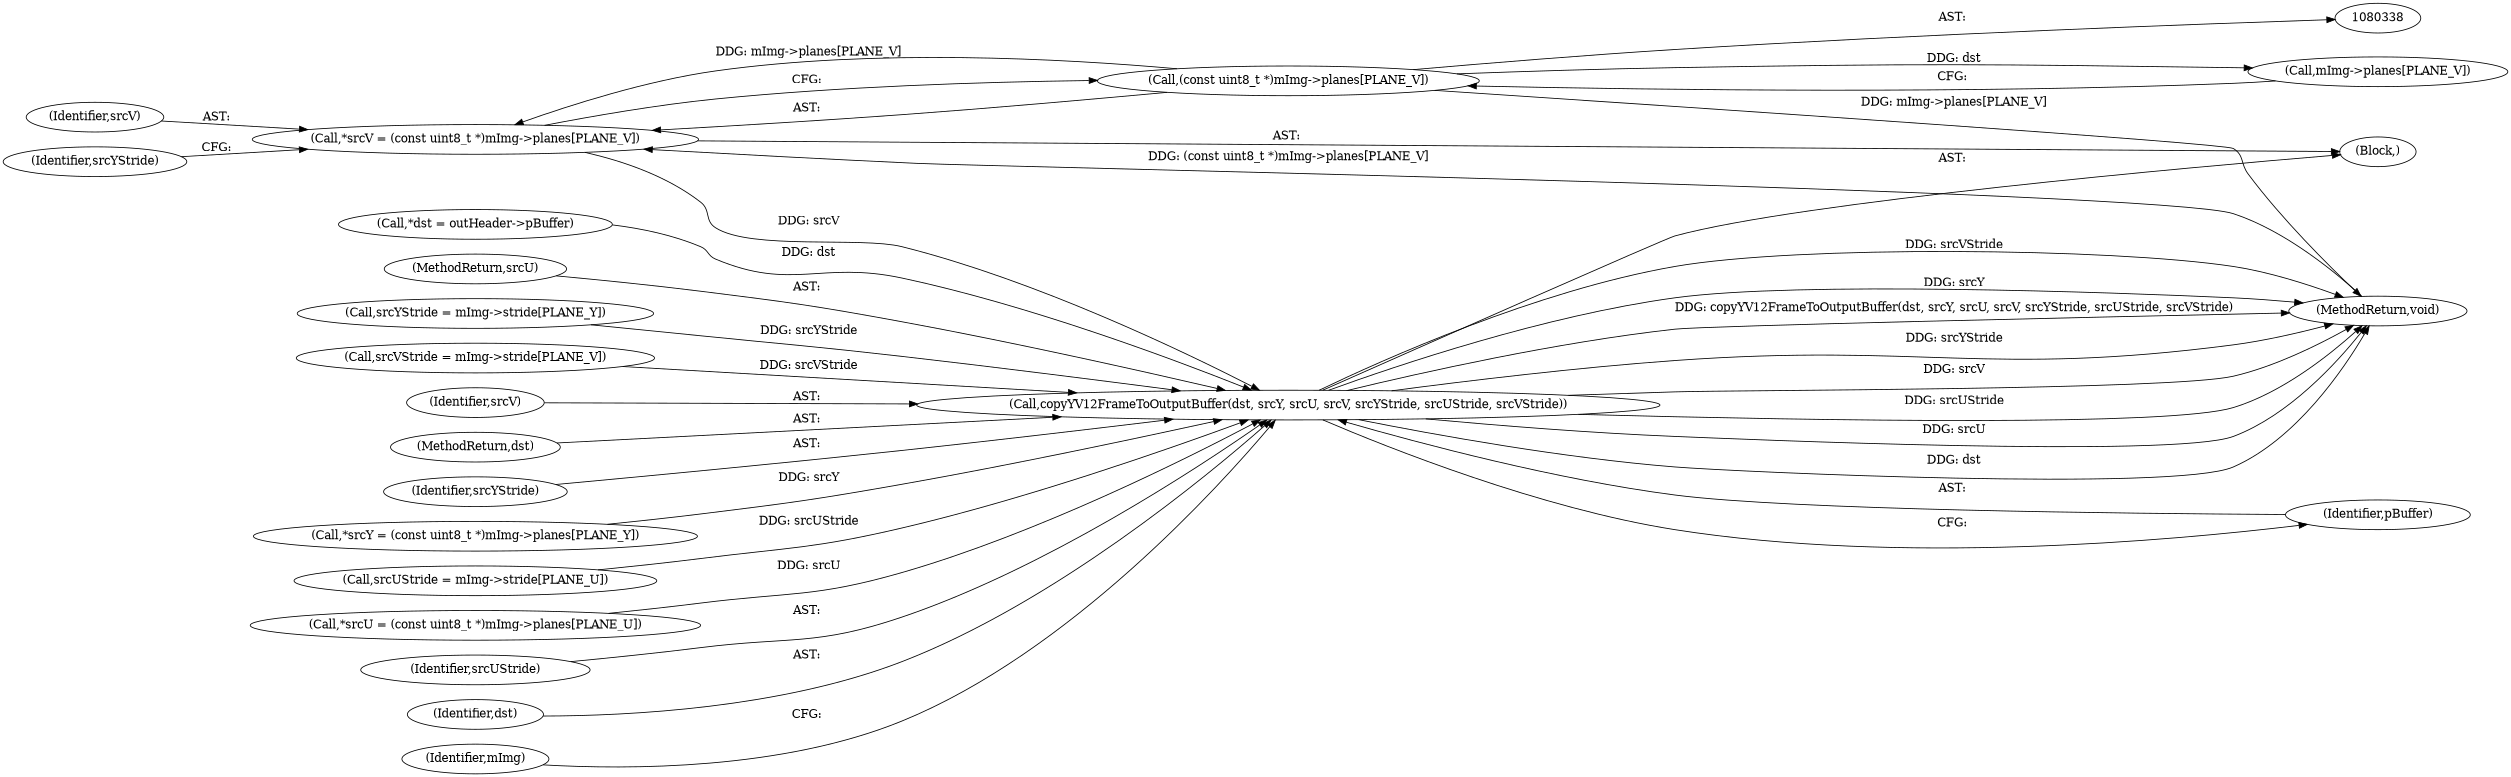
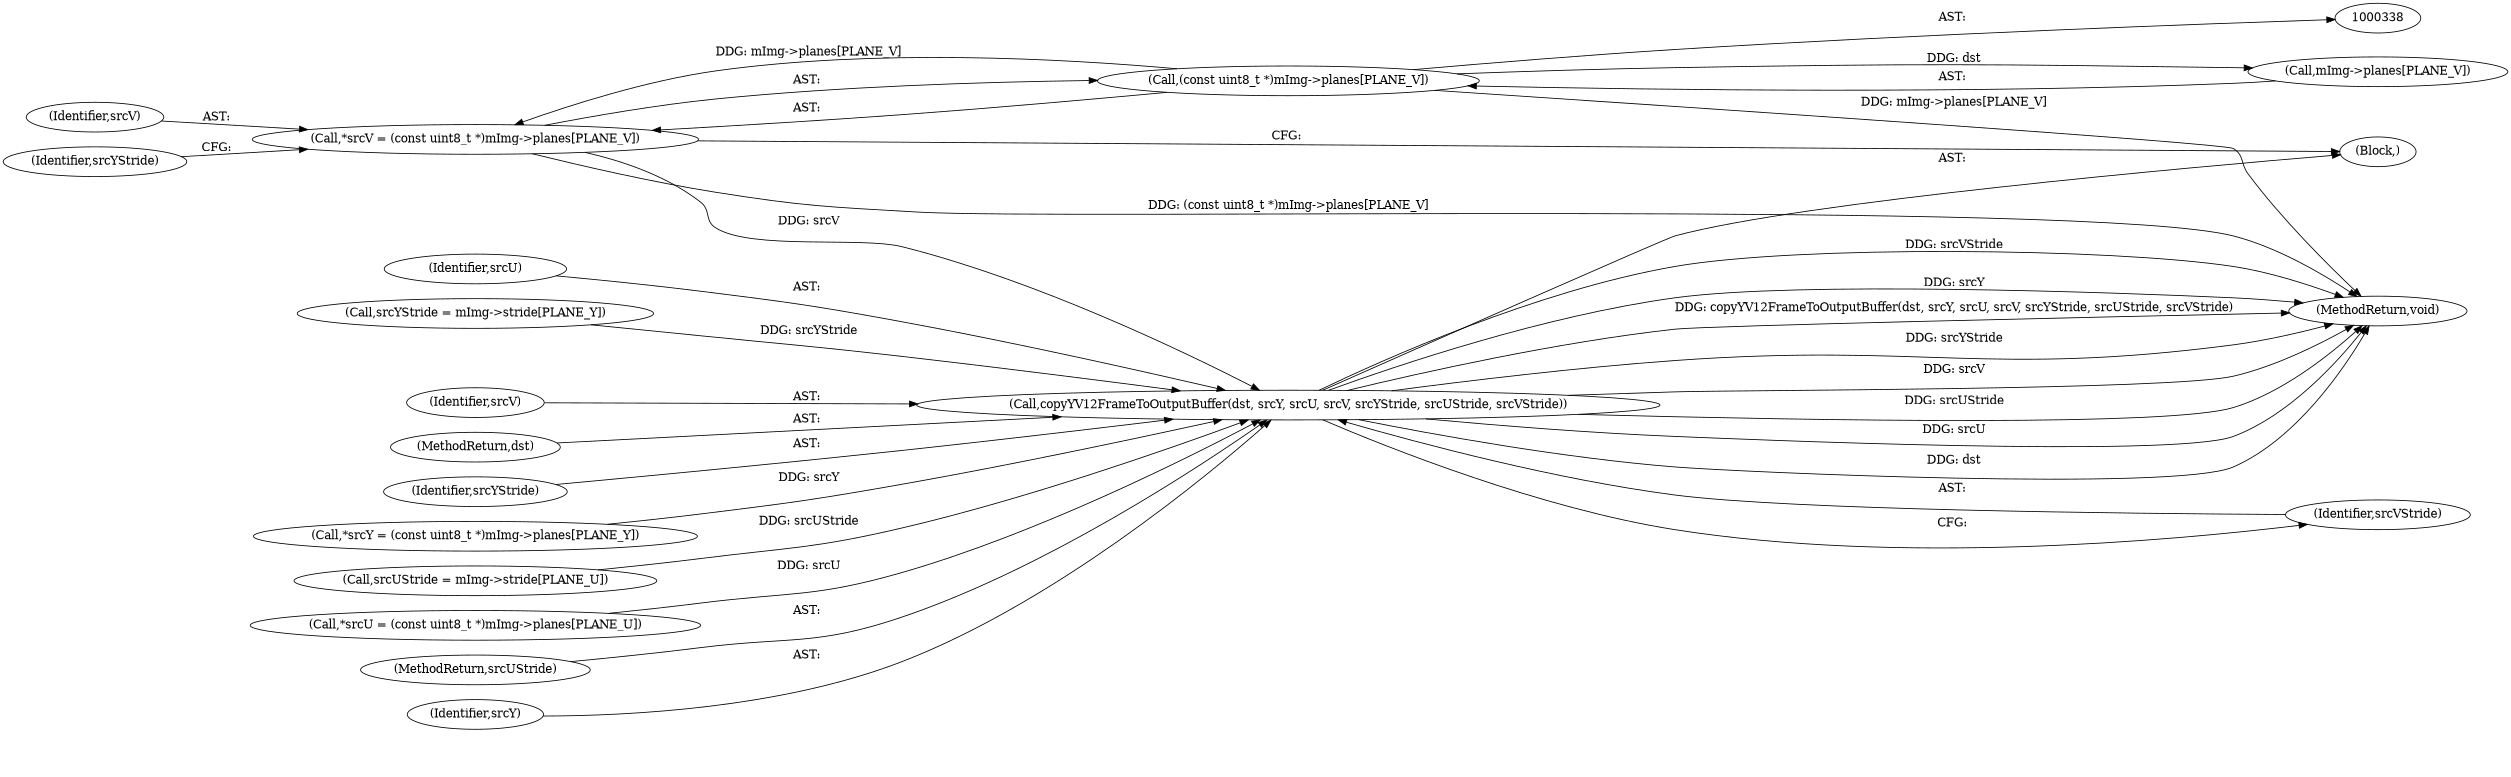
  digraph {
    rankdir=LR
    n1 [label="(Call,*srcV = (const uint8_t *)mImg->planes[PLANE_V])"]
    n2 [label="(Call,(const uint8_t *)mImg->planes[PLANE_V])"]
    n3 [label="(Call,copyYV12FrameToOutputBuffer(dst, srcY, srcU, srcV, srcYStride, srcUStride, srcVStride))"]
    n4 [label="(Block,)"]
    n5 [label="(MethodReturn,void)"]
    n6 [label="(Call,mImg->planes[PLANE_V])"]
-   1000338 [label=1080338]
-   n8 [label="(Identifier,pBuffer)"]
+   1000338
+   n8 [label="(Identifier,srcVStride)"]
    n9 [label="(MethodReturn,dst)"]
    n10 [label="(Identifier,srcV)"]
    n11 [label="(Identifier,srcYStride)"]
    n12 [label="(Call,*srcY = (const uint8_t *)mImg->planes[PLANE_Y])"]
    n13 [label="(Call,srcUStride = mImg->stride[PLANE_U])"]
    n14 [label="(Call,*srcU = (const uint8_t *)mImg->planes[PLANE_U])"]
    n15 [label="(Identifier,srcYStride)"]
-   n16 [label="(Identifier,srcUStride)"]
-   n17 [label="(Identifier,dst)"]
-   n18 [label="(Identifier,mImg)"]
-   n19 [label="(Call,*dst = outHeader->pBuffer)"]
-   n20 [label="(MethodReturn,srcU)"]
+   n16 [label="(MethodReturn,srcUStride)"]
+   n17 [label="(Identifier,srcY)"]
+   n20 [label="(Identifier,srcU)"]
    n21 [label="(Call,srcYStride = mImg->stride[PLANE_Y])"]
-   n22 [label="(Call,srcVStride = mImg->stride[PLANE_V])"]
    n23 [label="(Identifier,srcV)"]
-   n1 -> n2 [label="CFG: "]
+   n1 -> n2 [label="AST: "]
    n1 -> n3 [label="DDG: srcV"]
-   n1 -> n4 [label="AST: "]
-   n5 -> n1 [label="DDG: (const uint8_t *)mImg->planes[PLANE_V]"]
+   n1 -> n4 [label="CFG: "]
+   n1 -> n5 [label="DDG: (const uint8_t *)mImg->planes[PLANE_V]"]
    n2 -> n1 [label="AST: "]
    n2 -> n1 [label="DDG: mImg->planes[PLANE_V]"]
    n2 -> n5 [label="DDG: mImg->planes[PLANE_V]"]
    n2 -> n6 [label="DDG: dst"]
    n2 -> 1000338 [label="AST: "]
    n3 -> n4 [label="AST: "]
    n3 -> n5 [label="DDG: dst"]
    n3 -> n5 [label="DDG: srcVStride"]
    n3 -> n5 [label="DDG: srcY"]
    n3 -> n5 [label="DDG: copyYV12FrameToOutputBuffer(dst, srcY, srcU, srcV, srcYStride, srcUStride, srcVStride)"]
    n3 -> n5 [label="DDG: srcYStride"]
    n3 -> n5 [label="DDG: srcV"]
    n3 -> n5 [label="DDG: srcUStride"]
    n3 -> n5 [label="DDG: srcU"]
    n3 -> n8 [label="CFG: "]
-   n6 -> n2 [label="CFG: "]
+   n6 -> n2 [label="AST: "]
    n8 -> n3 [label="AST: "]
    n9 -> n3 [label="AST: "]
    n10 -> n1 [label="AST: "]
    n11 -> n3 [label="AST: "]
    n12 -> n3 [label="DDG: srcY"]
    n13 -> n3 [label="DDG: srcUStride"]
    n14 -> n3 [label="DDG: srcU"]
    n15 -> n1 [label="CFG: "]
    n16 -> n3 [label="AST: "]
    n17 -> n3 [label="AST: "]
-   n18 -> n3 [label="CFG: "]
-   n19 -> n3 [label="DDG: dst"]
    n20 -> n3 [label="AST: "]
    n21 -> n3 [label="DDG: srcYStride"]
-   n22 -> n3 [label="DDG: srcVStride"]
    n23 -> n3 [label="AST: "]
  }
